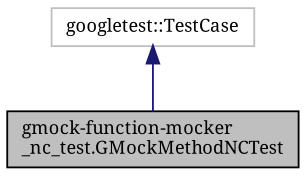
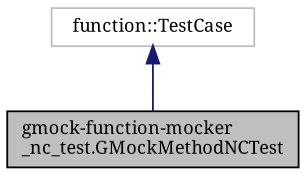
  digraph {
    fontname="Noto Serif"
    node [fontname="Noto Serif" fontsize=10 shape=record style=filled]
    n1 [color=black fillcolor=grey75 fontcolor=black height=0.2 label="gmock-function-mocker\l_nc_test.GMockMethodNCTest" width=0.4]
-   n2 [color=grey75 fillcolor=white height=0.2 label="googletest::TestCase" width=0.4]
+   n2 [color=grey75 fillcolor=white height=0.2 label="function::TestCase" width=0.4]
    n2 -> n1 [color=midnightblue dir=back fontname="Noto Serif" fontsize=10 labelfontname=Helvetica labelfontsize=10 style=solid]
  }
